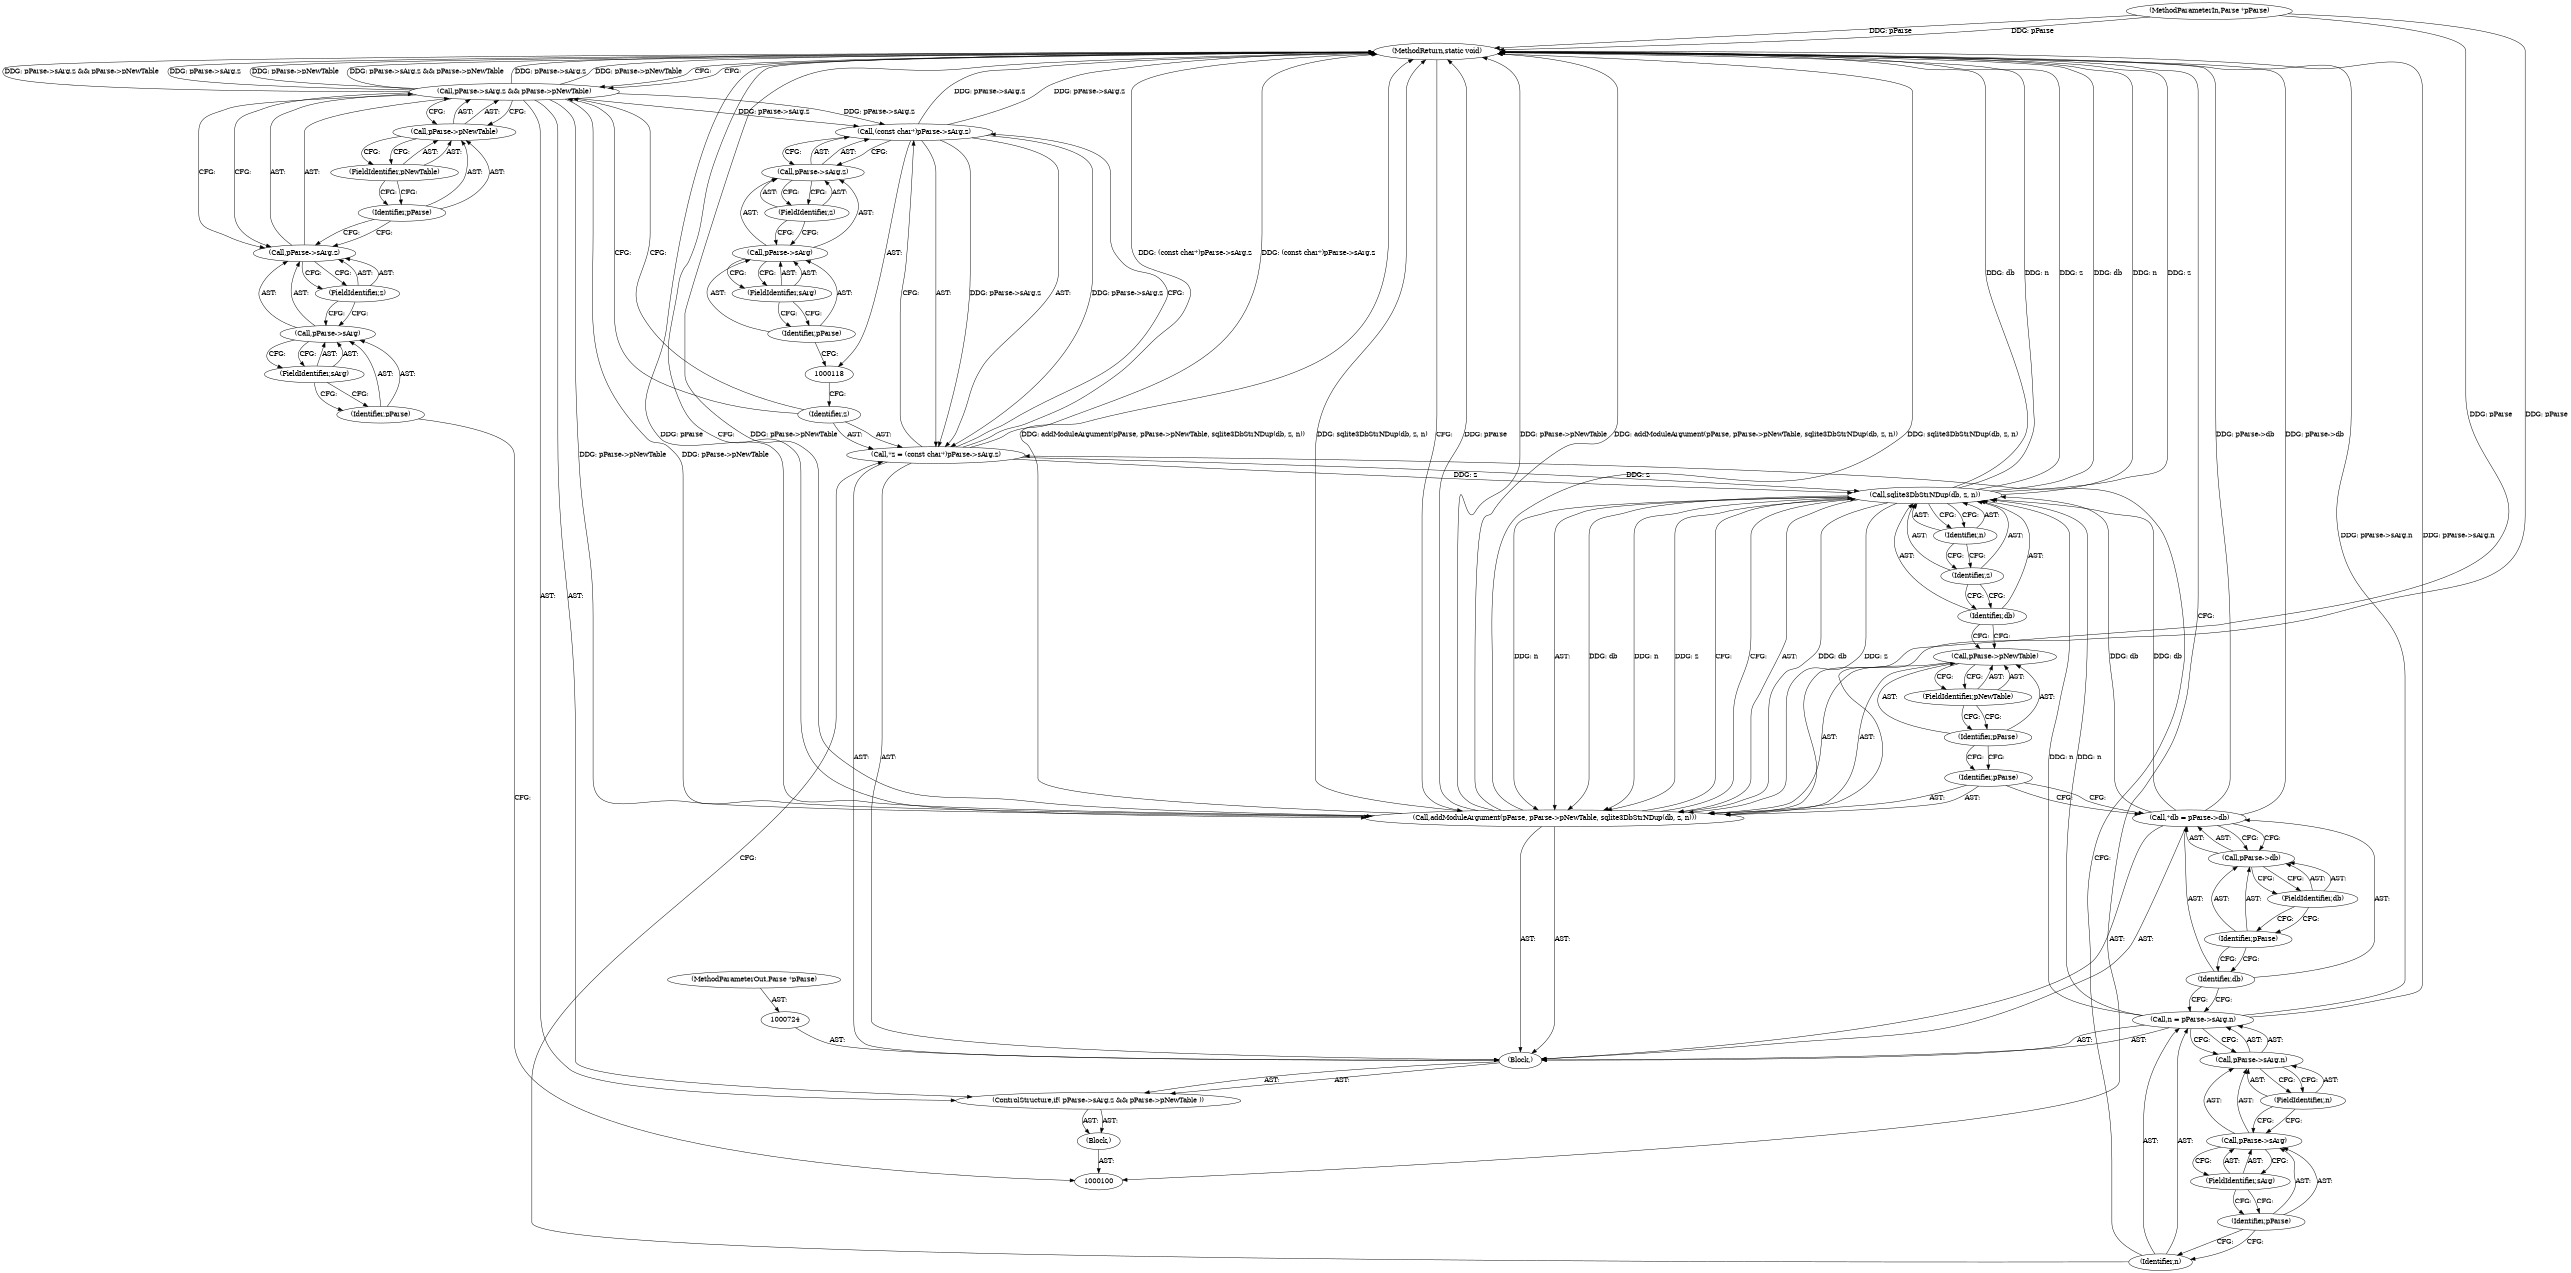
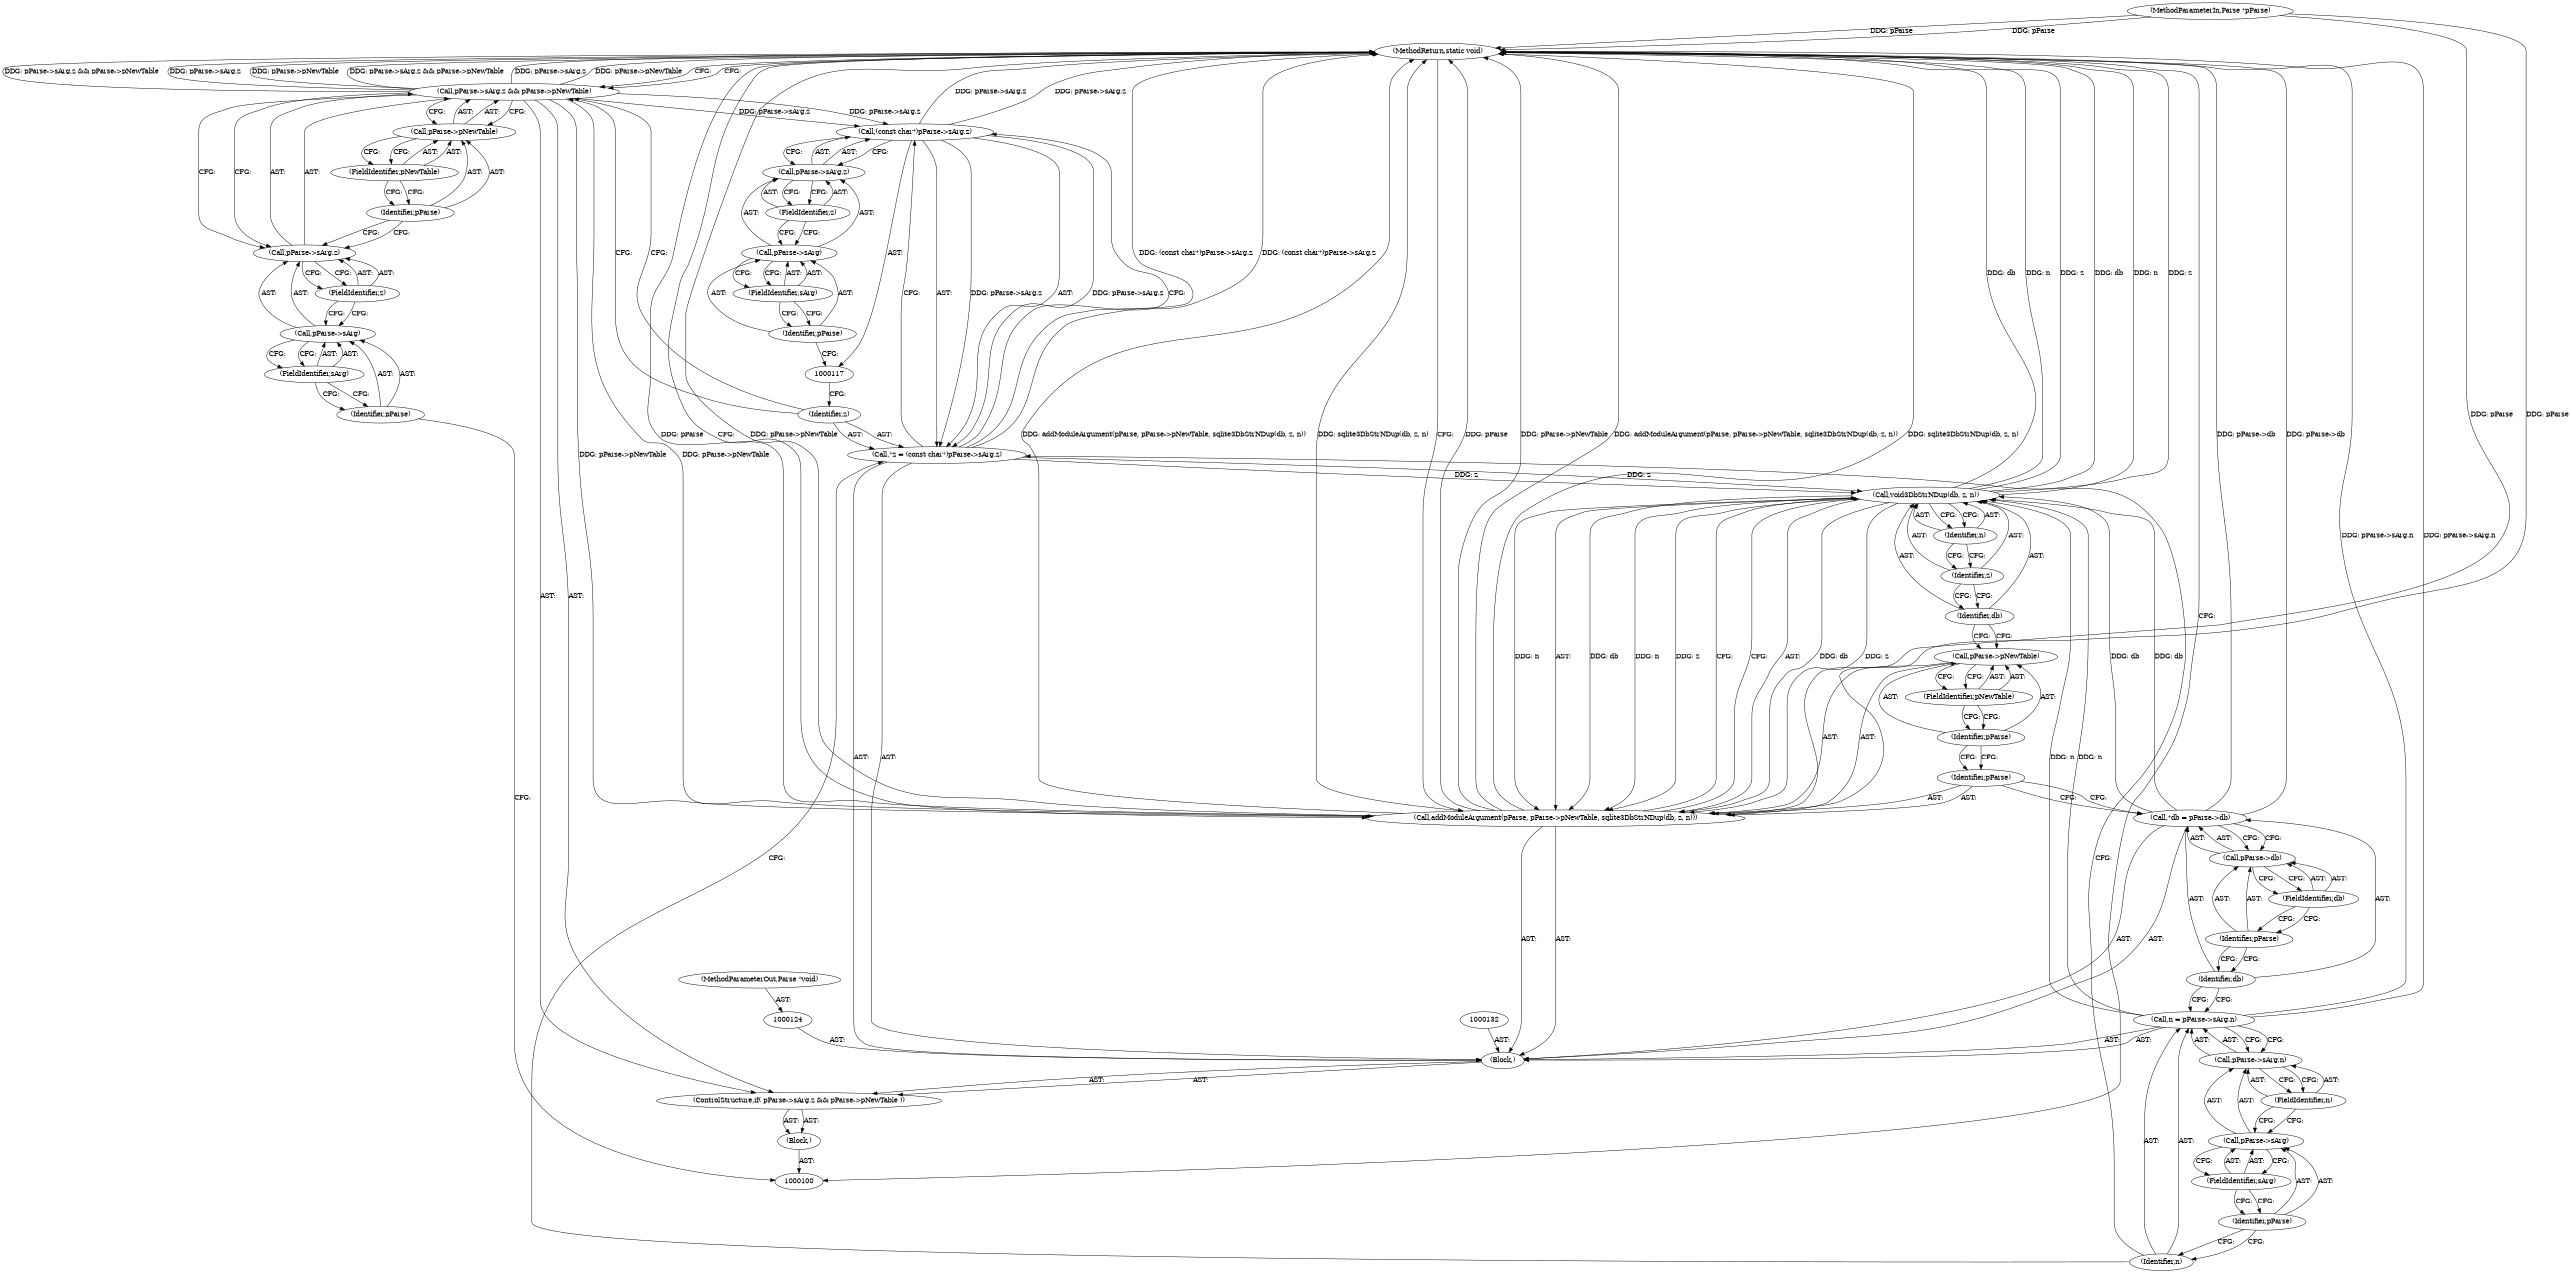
  digraph {
    n1 [label="(MethodReturn,static void)"]
    n2 [label="(Call,pParse->sArg.z && pParse->pNewTable)"]
    n3 [label="(Call,addModuleArgument(pParse, pParse->pNewTable, sqlite3DbStrNDup(db, z, n)))"]
    1000100
    n5 [label="(Call,pParse->sArg.z)"]
    n6 [label="(ControlStructure,if( pParse->sArg.z && pParse->pNewTable ))"]
    n7 [label="(Call,pParse->pNewTable)"]
    n8 [label="(Call,(const char*)pParse->sArg.z)"]
    n9 [label="(Block,)"]
-   n10 [label="(Call,sqlite3DbStrNDup(db, z, n))"]
+   n10 [label="(Call,void3DbStrNDup(db, z, n))"]
    n11 [label="(MethodParameterIn,Parse *pParse)"]
-   n12 [label="(MethodParameterOut,Parse *pParse)"]
-   1000124 [label=1000724]
+   n12 [label="(MethodParameterOut,Parse *void)"]
+   1000124
    n14 [label="(Block,)"]
    n15 [label="(FieldIdentifier,sArg)"]
    n16 [label="(Call,pParse->sArg)"]
    n17 [label="(Identifier,pParse)"]
    n18 [label="(FieldIdentifier,z)"]
    n19 [label="(FieldIdentifier,pNewTable)"]
    n20 [label="(Identifier,pParse)"]
    n21 [label="(Call,*z = (const char*)pParse->sArg.z)"]
    n22 [label="(Call,pParse->sArg.z)"]
-   1000118
+   1000118 [label=1000117]
    n24 [label="(Identifier,n)"]
    n25 [label="(Identifier,z)"]
    n26 [label="(FieldIdentifier,z)"]
    n27 [label="(Call,pParse->sArg)"]
    n28 [label="(FieldIdentifier,sArg)"]
    n29 [label="(Identifier,pParse)"]
    n30 [label="(Call,pParse->sArg.n)"]
    n31 [label="(FieldIdentifier,n)"]
    n32 [label="(Call,n = pParse->sArg.n)"]
    n33 [label="(Call,pParse->sArg)"]
    n34 [label="(FieldIdentifier,sArg)"]
    n35 [label="(Identifier,pParse)"]
    n36 [label="(Identifier,n)"]
    n37 [label="(Call,*db = pParse->db)"]
    n38 [label="(Call,pParse->db)"]
    n39 [label="(FieldIdentifier,db)"]
    n40 [label="(Identifier,db)"]
    n41 [label="(Identifier,pParse)"]
    n42 [label="(Identifier,pParse)"]
    n43 [label="(Call,pParse->pNewTable)"]
    n44 [label="(FieldIdentifier,pNewTable)"]
    n45 [label="(Identifier,pParse)"]
    n46 [label="(Identifier,z)"]
    n47 [label="(Identifier,db)"]
+   1000132
    n1 -> n2 [label="CFG: "]
    n1 -> n2 [label="CFG: "]
    n1 -> n3 [label="CFG: "]
    n1 -> n3 [label="CFG: "]
    n1 -> 1000100 [label="CFG: "]
    n2 -> n1 [label="DDG: pParse->sArg.z && pParse->pNewTable"]
    n2 -> n1 [label="DDG: pParse->sArg.z"]
    n2 -> n1 [label="DDG: pParse->pNewTable"]
    n2 -> n1 [label="DDG: pParse->sArg.z && pParse->pNewTable"]
    n2 -> n1 [label="DDG: pParse->sArg.z"]
    n2 -> n1 [label="DDG: pParse->pNewTable"]
    n2 -> n3 [label="DDG: pParse->pNewTable"]
    n2 -> n3 [label="DDG: pParse->pNewTable"]
    n2 -> n5 [label="CFG: "]
    n2 -> n5 [label="CFG: "]
    n2 -> n6 [label="AST: "]
    n2 -> n6 [label="AST: "]
    n2 -> n7 [label="CFG: "]
    n2 -> n7 [label="CFG: "]
    n2 -> n8 [label="DDG: pParse->sArg.z"]
    n2 -> n8 [label="DDG: pParse->sArg.z"]
    n3 -> n1 [label="DDG: pParse"]
    n3 -> n1 [label="DDG: pParse->pNewTable"]
    n3 -> n1 [label="DDG: addModuleArgument(pParse, pParse->pNewTable, sqlite3DbStrNDup(db, z, n))"]
    n3 -> n1 [label="DDG: sqlite3DbStrNDup(db, z, n)"]
    n3 -> n1 [label="DDG: pParse"]
    n3 -> n1 [label="DDG: pParse->pNewTable"]
    n3 -> n1 [label="DDG: addModuleArgument(pParse, pParse->pNewTable, sqlite3DbStrNDup(db, z, n))"]
    n3 -> n1 [label="DDG: sqlite3DbStrNDup(db, z, n)"]
    n3 -> n9 [label="AST: "]
    n3 -> n9 [label="AST: "]
    n3 -> n10 [label="CFG: "]
    n3 -> n10 [label="CFG: "]
    n5 -> n2 [label="AST: "]
    n5 -> n2 [label="AST: "]
    n5 -> n18 [label="CFG: "]
    n5 -> n18 [label="CFG: "]
    n6 -> n14 [label="AST: "]
    n6 -> n14 [label="AST: "]
    n7 -> n2 [label="AST: "]
    n7 -> n2 [label="AST: "]
    n7 -> n19 [label="CFG: "]
    n7 -> n19 [label="CFG: "]
    n8 -> n1 [label="DDG: pParse->sArg.z"]
    n8 -> n1 [label="DDG: pParse->sArg.z"]
    n8 -> n21 [label="AST: "]
    n8 -> n21 [label="DDG: pParse->sArg.z"]
    n8 -> n21 [label="AST: "]
    n8 -> n21 [label="DDG: pParse->sArg.z"]
    n8 -> n22 [label="CFG: "]
    n8 -> n22 [label="CFG: "]
    n8 -> 1000118 [label="AST: "]
    n9 -> n6 [label="AST: "]
    n9 -> n6 [label="AST: "]
    n10 -> n1 [label="DDG: db"]
    n10 -> n1 [label="DDG: n"]
    n10 -> n1 [label="DDG: z"]
    n10 -> n1 [label="DDG: db"]
    n10 -> n1 [label="DDG: n"]
    n10 -> n1 [label="DDG: z"]
    n10 -> n3 [label="AST: "]
    n10 -> n3 [label="DDG: db"]
    n10 -> n3 [label="DDG: z"]
    n10 -> n3 [label="DDG: n"]
    n10 -> n3 [label="AST: "]
    n10 -> n3 [label="DDG: db"]
    n10 -> n3 [label="DDG: z"]
    n10 -> n3 [label="DDG: n"]
    n10 -> n24 [label="CFG: "]
    n10 -> n24 [label="CFG: "]
    n11 -> n1 [label="DDG: pParse"]
    n11 -> n1 [label="DDG: pParse"]
    n11 -> n3 [label="DDG: pParse"]
    n11 -> n3 [label="DDG: pParse"]
    n12 -> 1000124 [label="AST: "]
    1000124 -> n9 [label="AST: "]
    n14 -> 1000100 [label="AST: "]
    n15 -> n16 [label="AST: "]
    n15 -> n16 [label="AST: "]
    n15 -> n17 [label="CFG: "]
    n15 -> n17 [label="CFG: "]
    n16 -> n5 [label="AST: "]
    n16 -> n5 [label="AST: "]
    n16 -> n15 [label="CFG: "]
    n16 -> n15 [label="CFG: "]
    n17 -> 1000100 [label="CFG: "]
    n17 -> n16 [label="AST: "]
    n17 -> n16 [label="AST: "]
    n18 -> n5 [label="AST: "]
    n18 -> n5 [label="AST: "]
    n18 -> n16 [label="CFG: "]
    n18 -> n16 [label="CFG: "]
    n19 -> n7 [label="AST: "]
    n19 -> n7 [label="AST: "]
    n19 -> n20 [label="CFG: "]
    n19 -> n20 [label="CFG: "]
    n20 -> n5 [label="CFG: "]
    n20 -> n5 [label="CFG: "]
    n20 -> n7 [label="AST: "]
    n20 -> n7 [label="AST: "]
    n21 -> n1 [label="DDG: (const char*)pParse->sArg.z"]
    n21 -> n1 [label="DDG: (const char*)pParse->sArg.z"]
    n21 -> n8 [label="CFG: "]
    n21 -> n8 [label="CFG: "]
    n21 -> n9 [label="AST: "]
    n21 -> n9 [label="AST: "]
    n21 -> n10 [label="DDG: z"]
    n21 -> n10 [label="DDG: z"]
    n22 -> n8 [label="AST: "]
    n22 -> n8 [label="AST: "]
    n22 -> n26 [label="CFG: "]
    n22 -> n26 [label="CFG: "]
    1000118 -> n25 [label="CFG: "]
    n24 -> n10 [label="AST: "]
    n24 -> n10 [label="AST: "]
    n24 -> n46 [label="CFG: "]
    n24 -> n46 [label="CFG: "]
    n25 -> n2 [label="CFG: "]
    n25 -> n2 [label="CFG: "]
    n25 -> n21 [label="AST: "]
    n25 -> n21 [label="AST: "]
    n26 -> n22 [label="AST: "]
    n26 -> n22 [label="AST: "]
    n26 -> n27 [label="CFG: "]
    n26 -> n27 [label="CFG: "]
    n27 -> n22 [label="AST: "]
    n27 -> n22 [label="AST: "]
    n27 -> n28 [label="CFG: "]
    n27 -> n28 [label="CFG: "]
    n28 -> n27 [label="AST: "]
    n28 -> n27 [label="AST: "]
    n28 -> n29 [label="CFG: "]
    n28 -> n29 [label="CFG: "]
    n29 -> 1000118 [label="CFG: "]
    n29 -> n27 [label="AST: "]
    n29 -> n27 [label="AST: "]
    n30 -> n31 [label="CFG: "]
    n30 -> n31 [label="CFG: "]
    n30 -> n32 [label="AST: "]
    n30 -> n32 [label="AST: "]
    n31 -> n30 [label="AST: "]
    n31 -> n30 [label="AST: "]
    n31 -> n33 [label="CFG: "]
    n31 -> n33 [label="CFG: "]
    n32 -> n1 [label="DDG: pParse->sArg.n"]
    n32 -> n1 [label="DDG: pParse->sArg.n"]
    n32 -> n9 [label="AST: "]
    n32 -> n9 [label="AST: "]
    n32 -> n10 [label="DDG: n"]
    n32 -> n10 [label="DDG: n"]
    n32 -> n30 [label="CFG: "]
    n32 -> n30 [label="CFG: "]
    n33 -> n30 [label="AST: "]
    n33 -> n30 [label="AST: "]
    n33 -> n34 [label="CFG: "]
    n33 -> n34 [label="CFG: "]
    n34 -> n33 [label="AST: "]
    n34 -> n33 [label="AST: "]
    n34 -> n35 [label="CFG: "]
    n34 -> n35 [label="CFG: "]
    n35 -> n33 [label="AST: "]
    n35 -> n33 [label="AST: "]
    n35 -> n36 [label="CFG: "]
    n35 -> n36 [label="CFG: "]
    n36 -> n21 [label="CFG: "]
    n36 -> n21 [label="CFG: "]
    n36 -> n32 [label="AST: "]
    n36 -> n32 [label="AST: "]
    n37 -> n1 [label="DDG: pParse->db"]
    n37 -> n1 [label="DDG: pParse->db"]
    n37 -> n9 [label="AST: "]
    n37 -> n9 [label="AST: "]
    n37 -> n10 [label="DDG: db"]
    n37 -> n10 [label="DDG: db"]
    n37 -> n38 [label="CFG: "]
    n37 -> n38 [label="CFG: "]
    n38 -> n37 [label="AST: "]
    n38 -> n37 [label="AST: "]
    n38 -> n39 [label="CFG: "]
    n38 -> n39 [label="CFG: "]
    n39 -> n38 [label="AST: "]
    n39 -> n38 [label="AST: "]
    n39 -> n41 [label="CFG: "]
    n39 -> n41 [label="CFG: "]
    n40 -> n32 [label="CFG: "]
    n40 -> n32 [label="CFG: "]
    n40 -> n37 [label="AST: "]
    n40 -> n37 [label="AST: "]
    n41 -> n38 [label="AST: "]
    n41 -> n38 [label="AST: "]
    n41 -> n40 [label="CFG: "]
    n41 -> n40 [label="CFG: "]
    n42 -> n3 [label="AST: "]
    n42 -> n3 [label="AST: "]
    n42 -> n37 [label="CFG: "]
    n42 -> n37 [label="CFG: "]
    n43 -> n3 [label="AST: "]
    n43 -> n3 [label="AST: "]
    n43 -> n44 [label="CFG: "]
    n43 -> n44 [label="CFG: "]
    n44 -> n43 [label="AST: "]
    n44 -> n43 [label="AST: "]
    n44 -> n45 [label="CFG: "]
    n44 -> n45 [label="CFG: "]
    n45 -> n42 [label="CFG: "]
    n45 -> n42 [label="CFG: "]
    n45 -> n43 [label="AST: "]
    n45 -> n43 [label="AST: "]
    n46 -> n10 [label="AST: "]
    n46 -> n10 [label="AST: "]
    n46 -> n47 [label="CFG: "]
    n46 -> n47 [label="CFG: "]
    n47 -> n10 [label="AST: "]
    n47 -> n10 [label="AST: "]
    n47 -> n43 [label="CFG: "]
    n47 -> n43 [label="CFG: "]
+   1000132 -> n9 [label="AST: "]
  }
